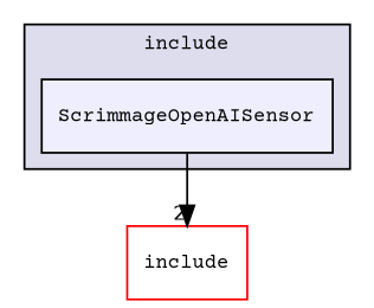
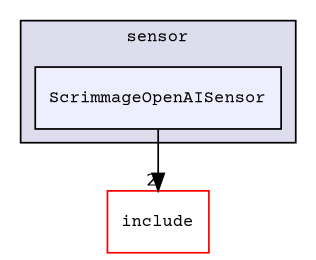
  digraph {
    compound=true
    fontname="Courier Prime"
    node [fontname="Courier Prime" fontsize=10 shape=box style=filled]
    n1 [fillcolor="#eeeeff" label=ScrimmageOpenAISensor pencolor=black]
    n2 [color=red fillcolor=white label=include]
    subgraph cluster_1 {
      bgcolor="#ddddee"
      fontsize=10
-     label=include
+     label=sensor
      pencolor=black
      n1
    }
    n1 -> n2 [headlabel=2 labeldistance=1.5 labelfontname=Helvetica labelfontsize=10 fontname="Courier Prime"]
  }
